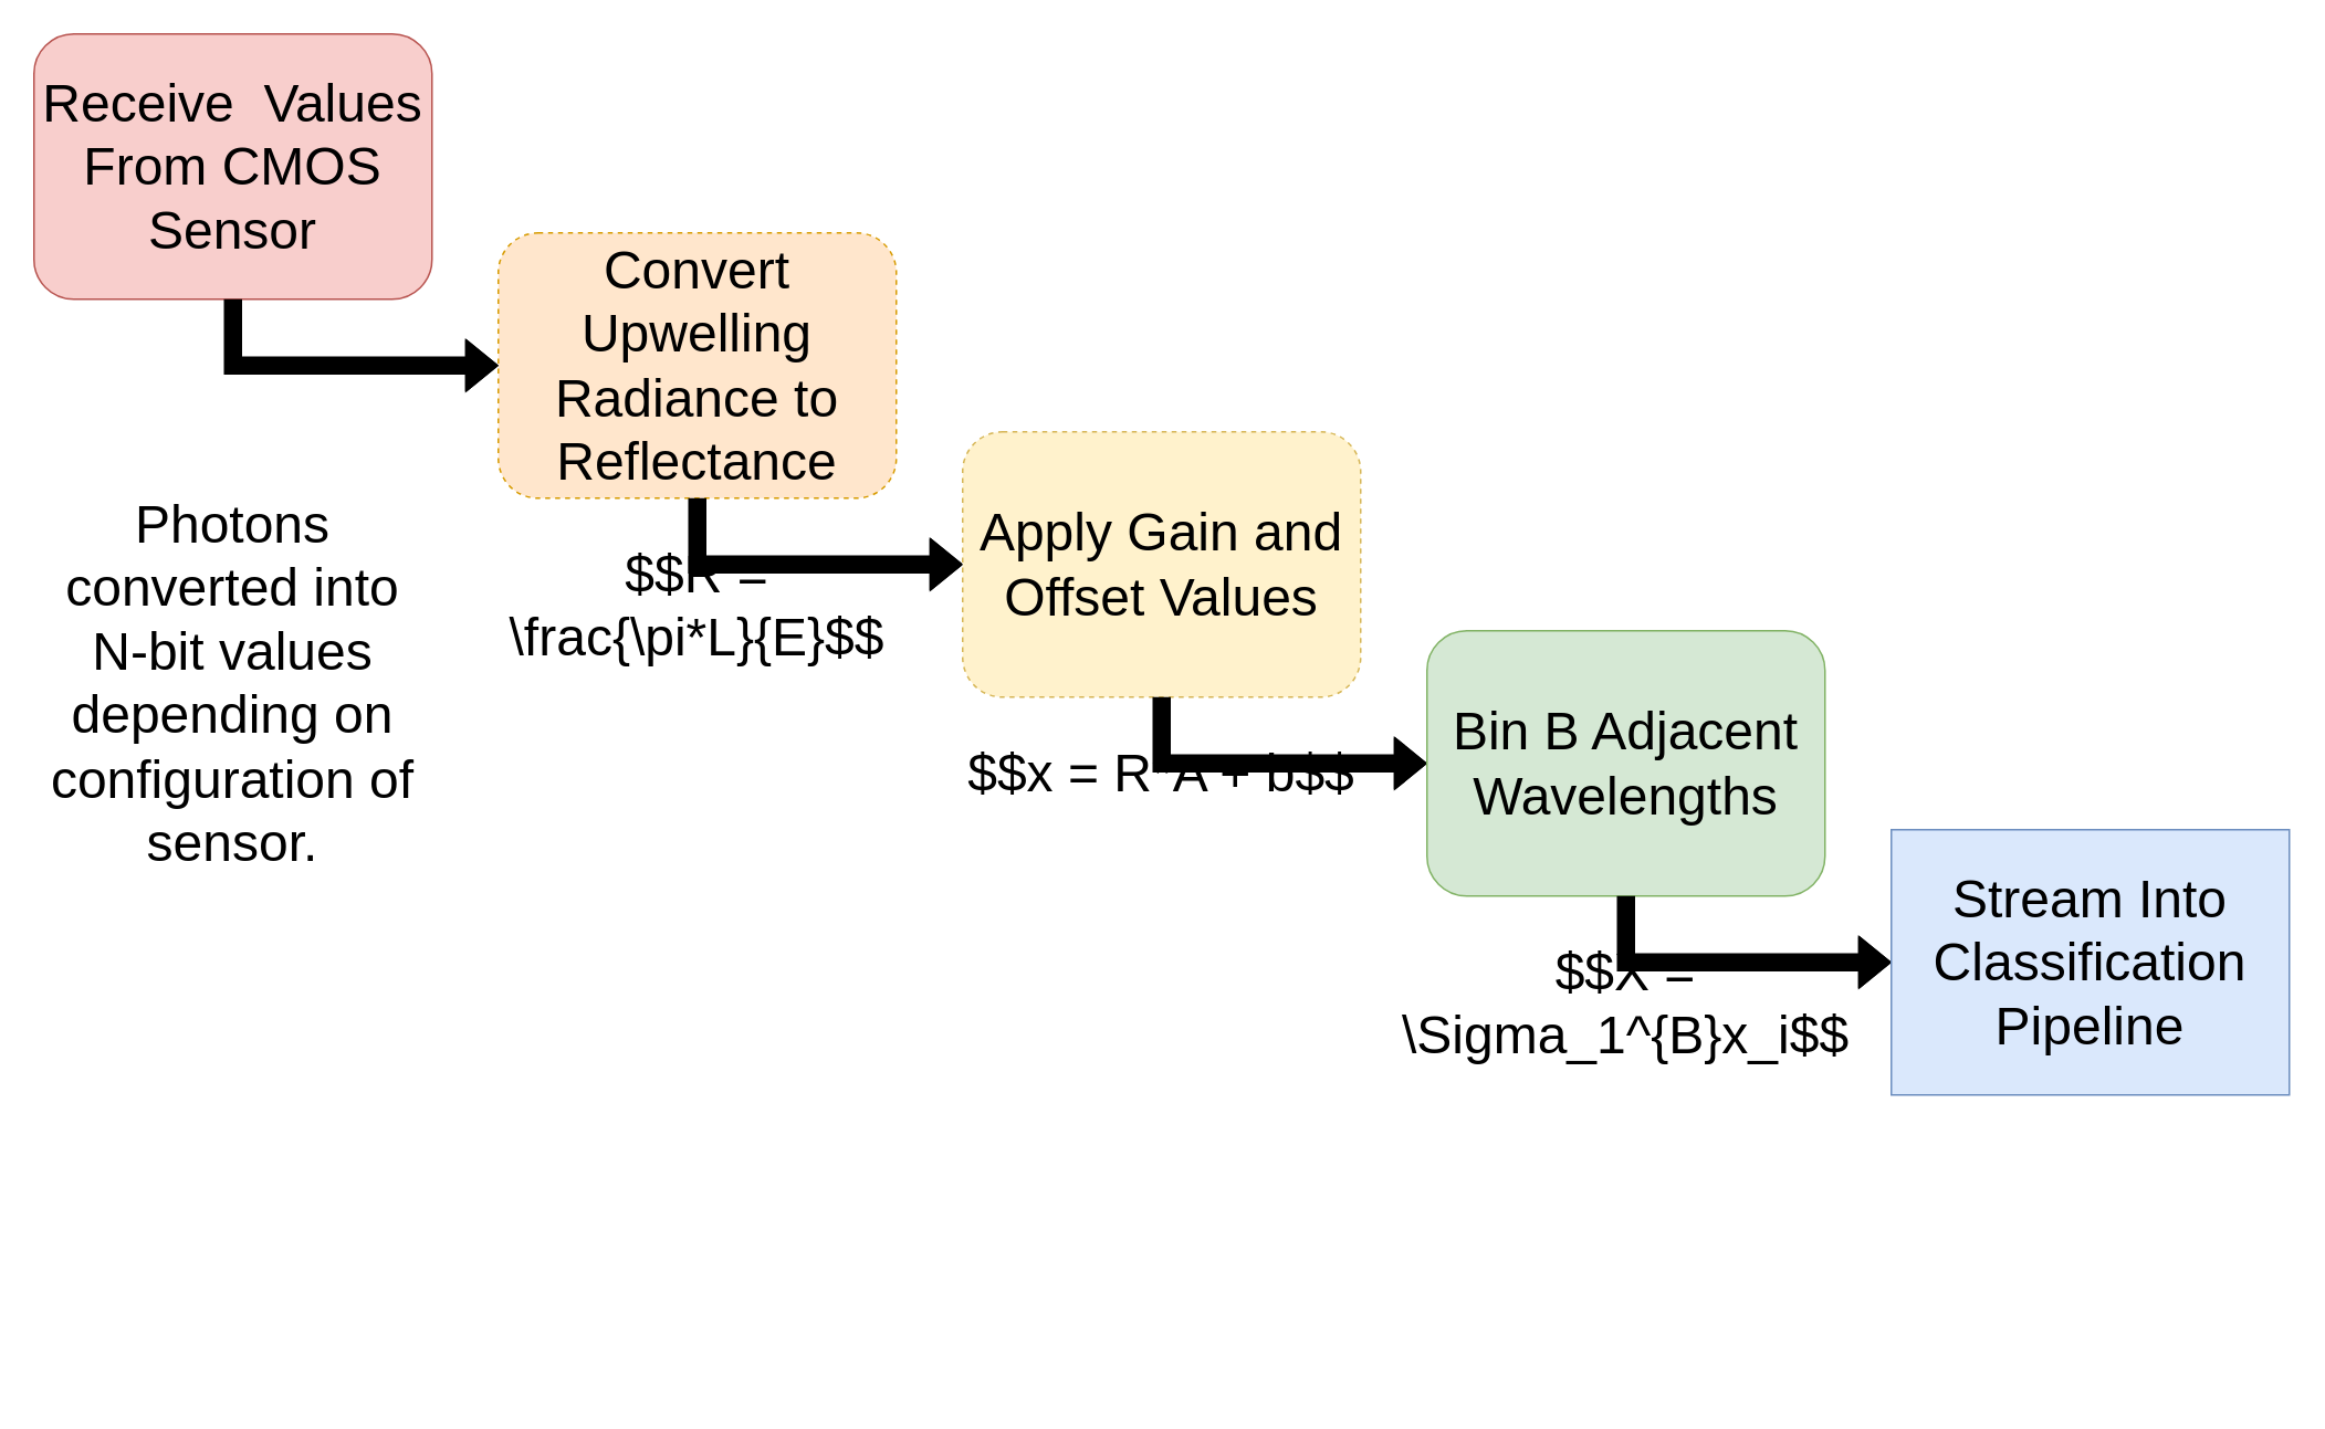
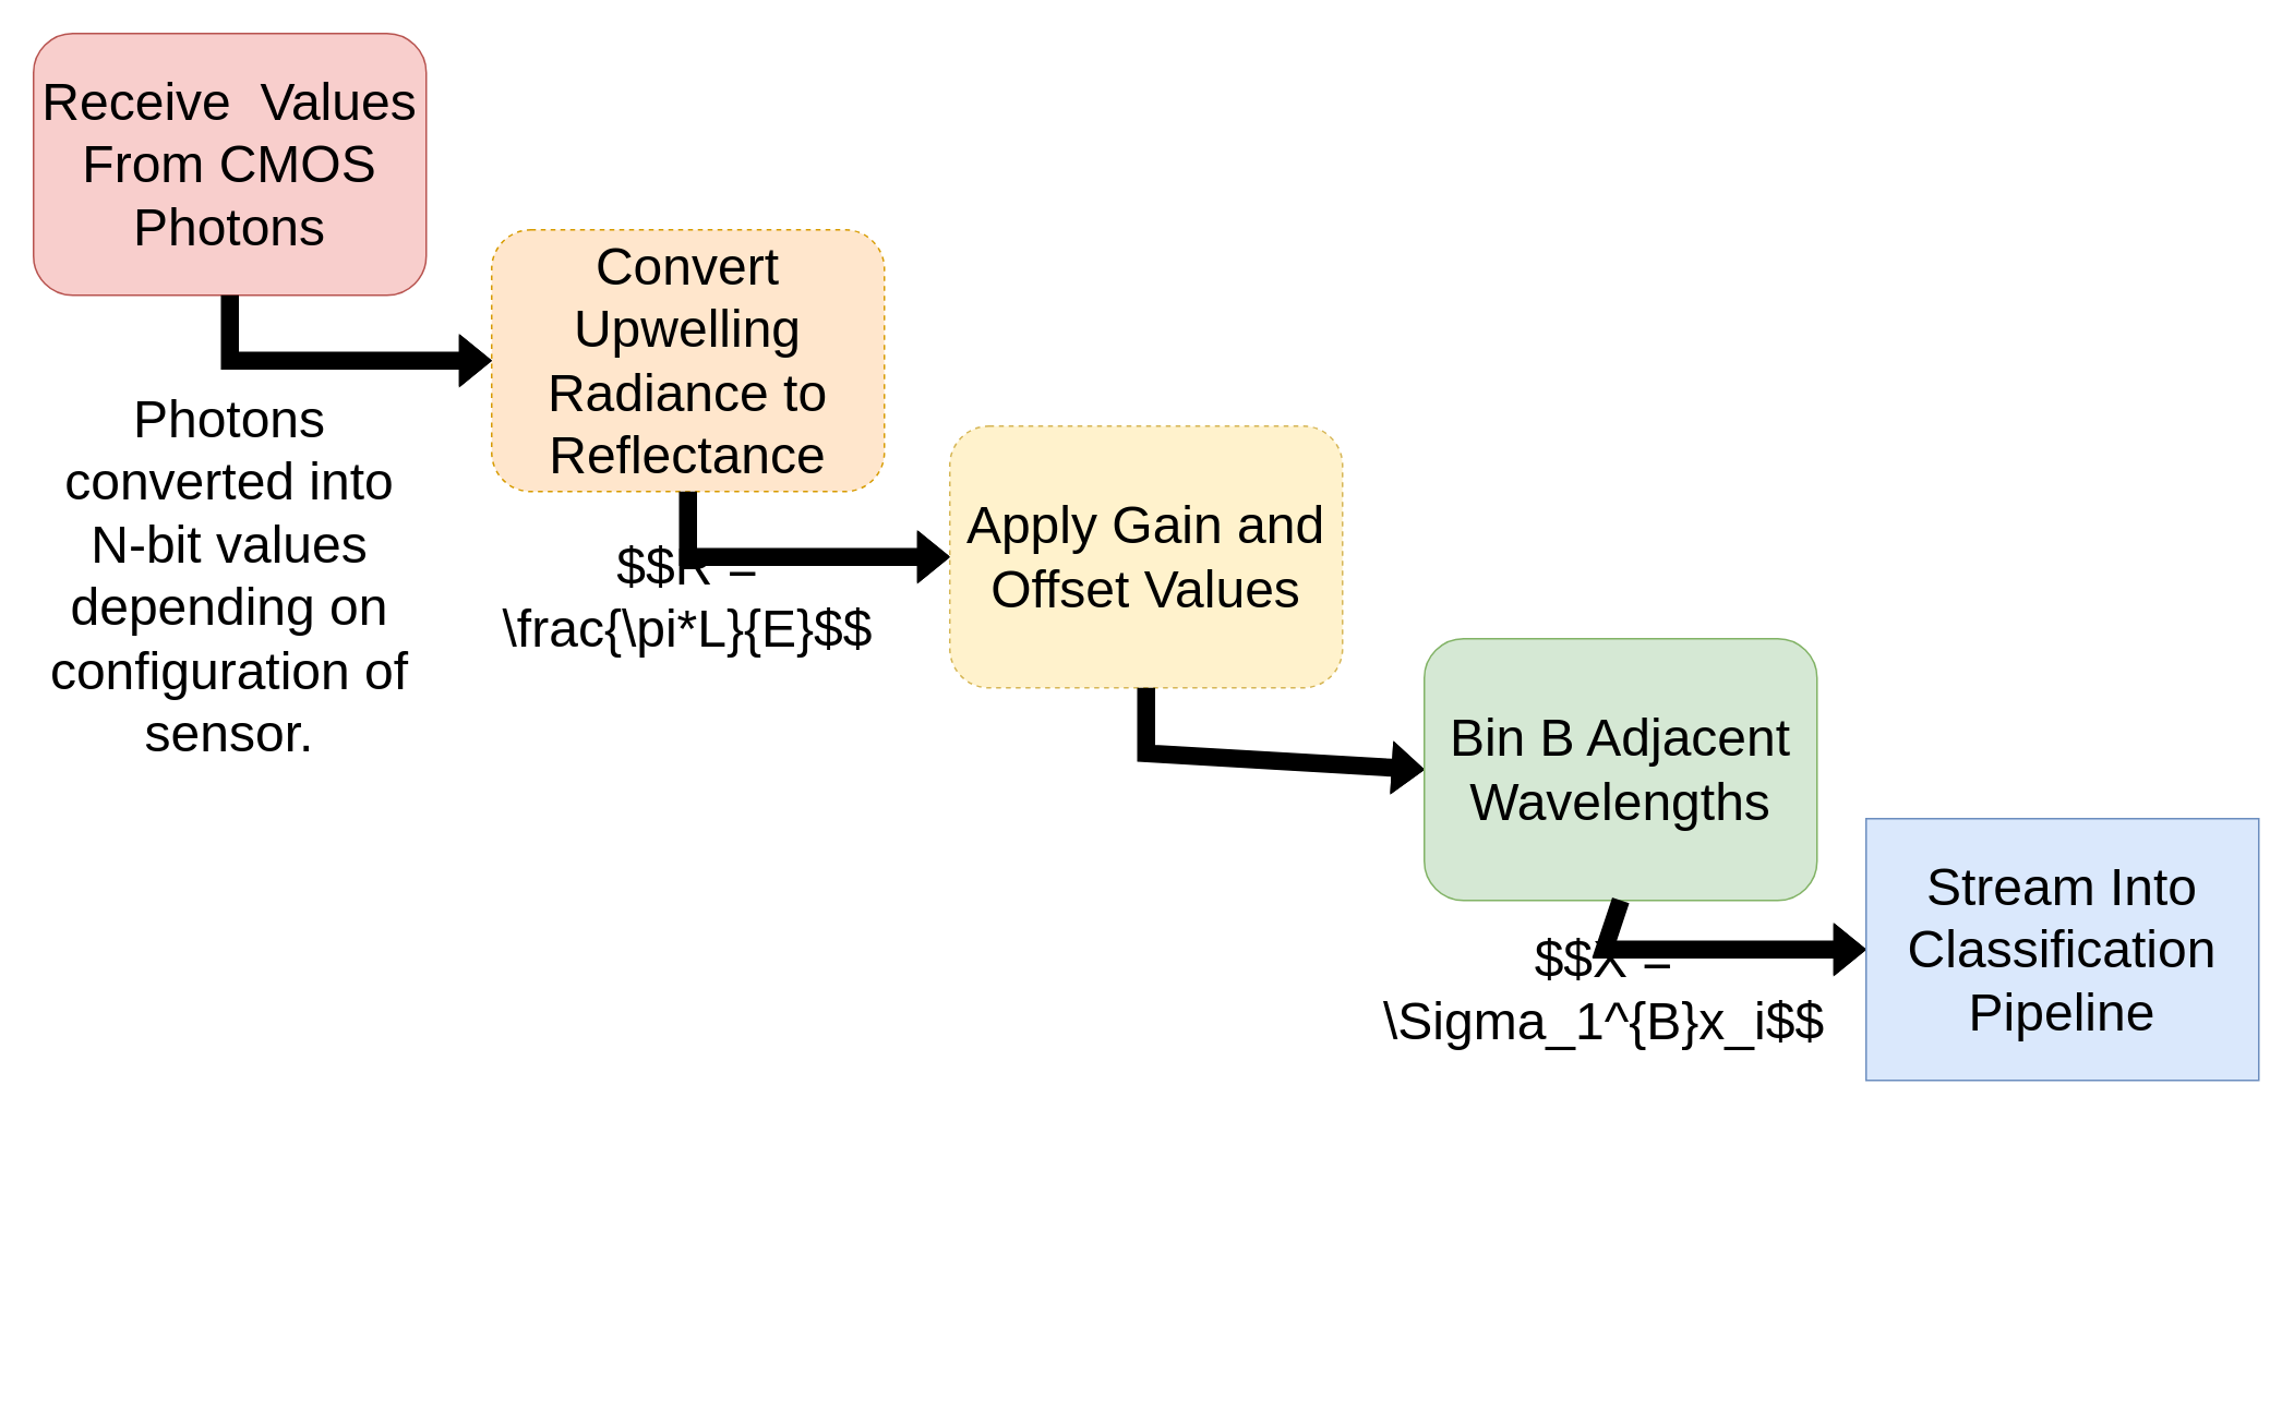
  <mxCell id="0" />
  <mxCell id="1" parent="0" />
  <mxCell id="2" value="Convert Upwelling Radiance to Reflectance" style="rounded=1;whiteSpace=wrap;html=1;fillColor=#ffe6cc;strokeColor=#d79b00;fontSize=32;dashed=1;" parent="1" vertex="1"><mxGeometry x="300" y="140" width="240" height="160" as="geometry" /></mxCell>
  <mxCell id="3" value="" style="shape=flexArrow;endArrow=classic;html=1;rounded=0;fillColor=#000000;entryX=0;entryY=0.5;entryDx=0;entryDy=0;exitX=0.5;exitY=1;exitDx=0;exitDy=0;" parent="1" target="4" edge="1" source="2"><mxGeometry width="50" height="50" relative="1" as="geometry"><mxPoint x="380" y="380" as="sourcePoint" /><mxPoint x="580" y="500" as="targetPoint" /><Array as="points"><mxPoint x="420" y="340" /></Array></mxGeometry></mxCell>
  <mxCell id="4" value="Apply Gain and Offset Values" style="rounded=1;whiteSpace=wrap;html=1;fillColor=#fff2cc;strokeColor=#d6b656;fontSize=32;dashed=1;" parent="1" vertex="1"><mxGeometry x="580" y="260" width="240" height="160" as="geometry" /></mxCell>
  <mxCell id="5" value="" style="shape=flexArrow;endArrow=classic;html=1;rounded=0;fillColor=#000000;entryX=0;entryY=0.5;entryDx=0;entryDy=0;exitX=0.5;exitY=1;exitDx=0;exitDy=0;" parent="1" target="6" edge="1" source="4"><mxGeometry width="50" height="50" relative="1" as="geometry"><mxPoint x="700" y="580" as="sourcePoint" /><mxPoint x="750" y="700" as="targetPoint" /><Array as="points"><mxPoint x="700" y="460" /></Array></mxGeometry></mxCell>
- <mxCell id="6" value="Bin B Adjacent Wavelengths" style="rounded=1;whiteSpace=wrap;html=1;fillColor=#d5e8d4;strokeColor=#82b366;fontSize=32;" parent="1" vertex="1"><mxGeometry x="860" y="380" width="240" height="160" as="geometry" /></mxCell>
+ <mxCell id="6" value="Bin B Adjacent Wavelengths" style="rounded=1;whiteSpace=wrap;html=1;fillColor=#d5e8d4;strokeColor=#82b366;fontSize=32;" parent="1" vertex="1"><mxGeometry x="870" y="390" width="240" height="160" as="geometry" /></mxCell>
  <mxCell id="7" value="" style="shape=flexArrow;endArrow=classic;html=1;rounded=0;fillColor=#000000;entryX=0;entryY=0.5;entryDx=0;entryDy=0;exitX=0.5;exitY=1;exitDx=0;exitDy=0;" parent="1" target="8" edge="1" source="6"><mxGeometry width="50" height="50" relative="1" as="geometry"><mxPoint x="620" y="780" as="sourcePoint" /><mxPoint x="670" y="900" as="targetPoint" /><Array as="points"><mxPoint x="980" y="580" /></Array></mxGeometry></mxCell>
  <mxCell id="8" value="Stream Into Classification Pipeline" style="whiteSpace=wrap;html=1;fillColor=#dae8fc;strokeColor=#6c8ebf;fontSize=32;rounded=0;" parent="1" vertex="1"><mxGeometry x="1140" y="500" width="240" height="160" as="geometry" /></mxCell>
- <mxCell id="9" value="Receive&amp;nbsp; Values From CMOS Sensor" style="rounded=1;whiteSpace=wrap;html=1;fillColor=#f8cecc;strokeColor=#b85450;fontSize=32;" parent="1" vertex="1"><mxGeometry x="20" y="20" width="240" height="160" as="geometry" /></mxCell>
+ <mxCell id="9" value="Receive&amp;nbsp; Values From CMOS Photons" style="rounded=1;whiteSpace=wrap;html=1;fillColor=#f8cecc;strokeColor=#b85450;fontSize=32;" parent="1" vertex="1"><mxGeometry x="20" y="20" width="240" height="160" as="geometry" /></mxCell>
  <mxCell id="10" value="" style="shape=flexArrow;endArrow=classic;html=1;rounded=0;fillColor=#000000;entryX=0;entryY=0.5;entryDx=0;entryDy=0;fontSize=15;" parent="1" edge="1" target="2"><mxGeometry width="50" height="50" relative="1" as="geometry"><mxPoint as="sourcePoint" x="140" y="180" /><mxPoint x="180" y="300" as="targetPoint" /><Array as="points"><mxPoint y="220" x="140" /></Array></mxGeometry></mxCell>
- <mxCell id="11" value="Photons converted into N-bit values depending on configuration of sensor." style="text;html=1;align=center;verticalAlign=top;whiteSpace=wrap;rounded=0;fontSize=32;" vertex="1" parent="1"><mxGeometry x="20" y="290" width="240" height="280" as="geometry" /></mxCell>
+ <mxCell id="11" value="Photons converted into N-bit values depending on configuration of sensor." style="text;html=1;align=center;verticalAlign=top;whiteSpace=wrap;rounded=0;fontSize=32;" vertex="1" parent="1"><mxGeometry x="20" y="230" width="240" height="280" as="geometry" /></mxCell>
  <mxCell id="12" value="$$R = \frac{\pi*L}{E}$$" style="text;html=1;align=center;verticalAlign=top;whiteSpace=wrap;rounded=0;fontSize=32;" vertex="1" parent="1"><mxGeometry x="300" y="320" width="240" height="100" as="geometry" /></mxCell>
- <mxCell id="13" value="$$x = R*A + b$$" style="text;html=1;align=center;verticalAlign=top;whiteSpace=wrap;rounded=0;fontSize=32;" vertex="1" parent="1"><mxGeometry x="580" y="440" width="240" height="190" as="geometry" /></mxCell>
  <mxCell id="14" value="$$X = \Sigma_1^{B}x_i$$" style="text;html=1;align=center;verticalAlign=top;whiteSpace=wrap;rounded=0;fontSize=32;" vertex="1" parent="1"><mxGeometry x="860" y="560" width="240" height="280" as="geometry" /></mxCell>
